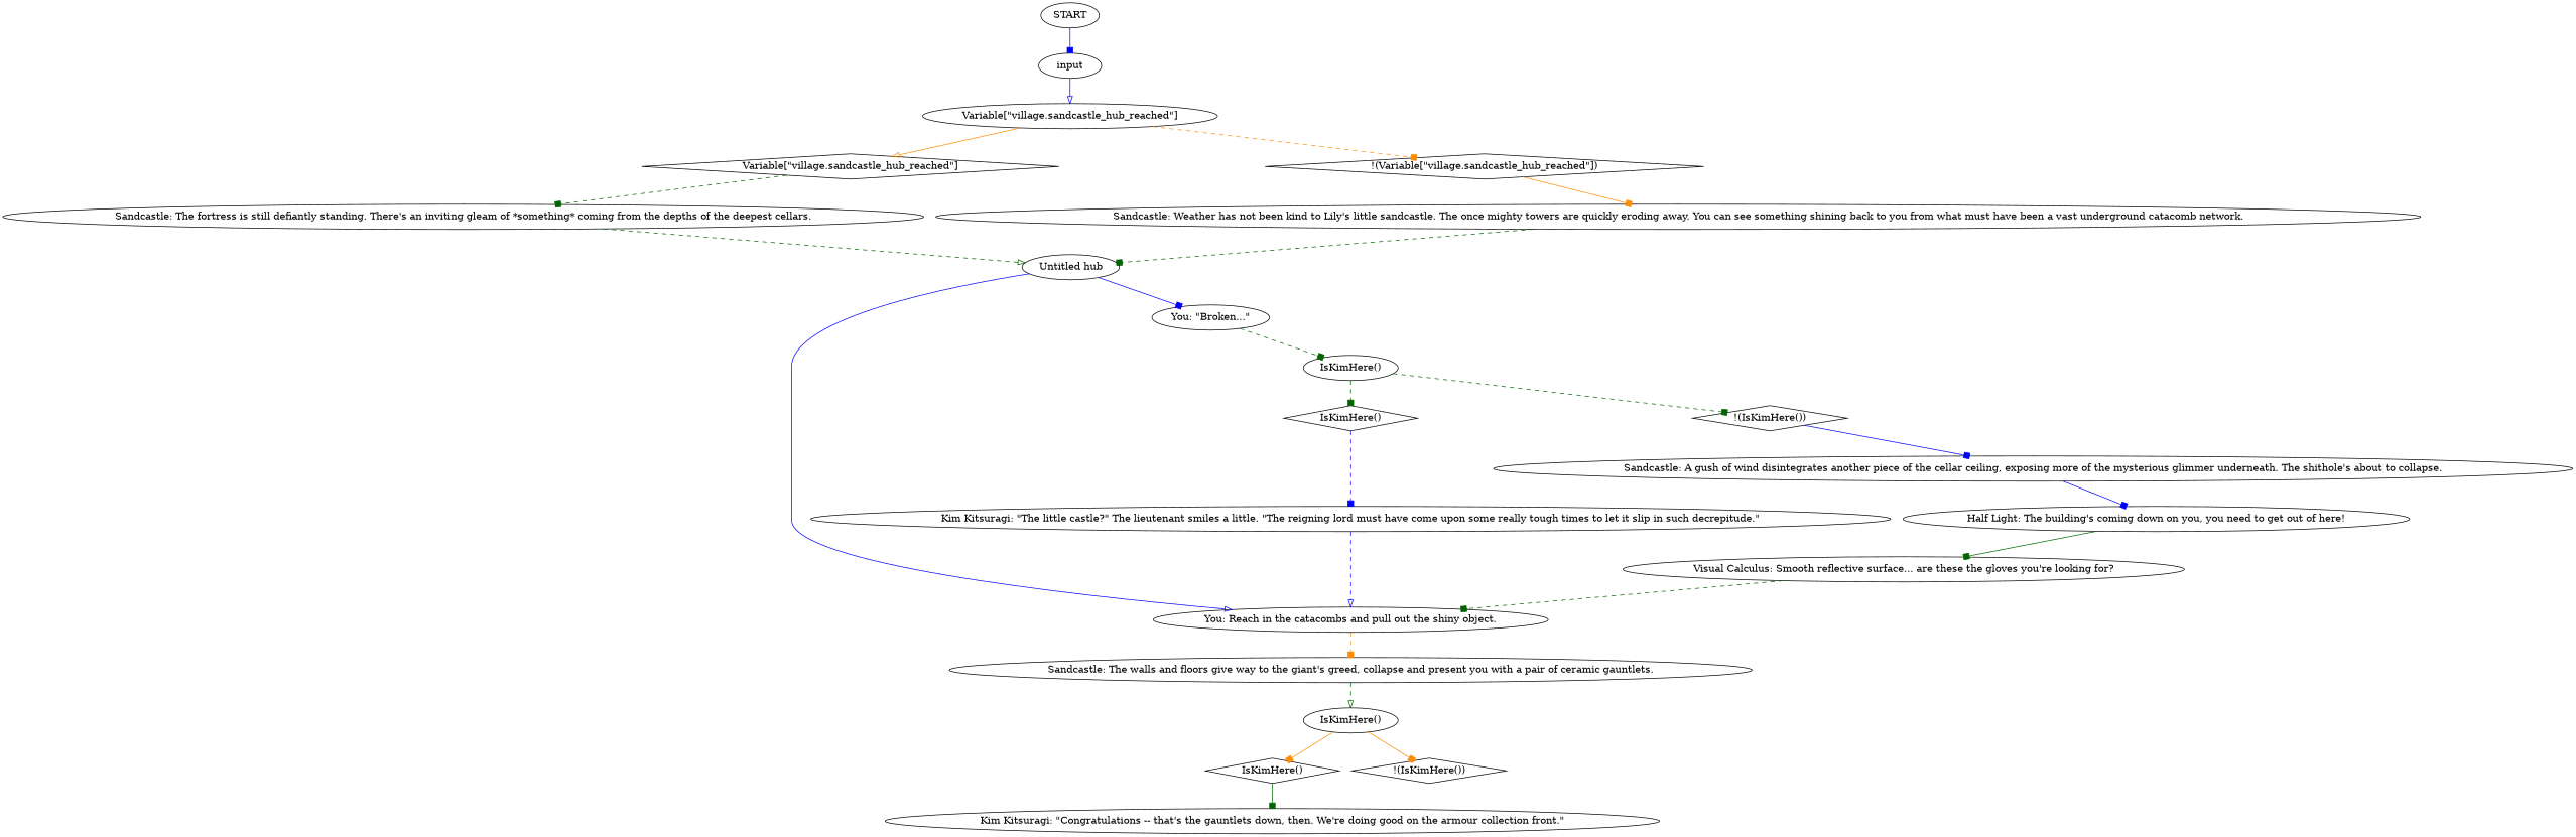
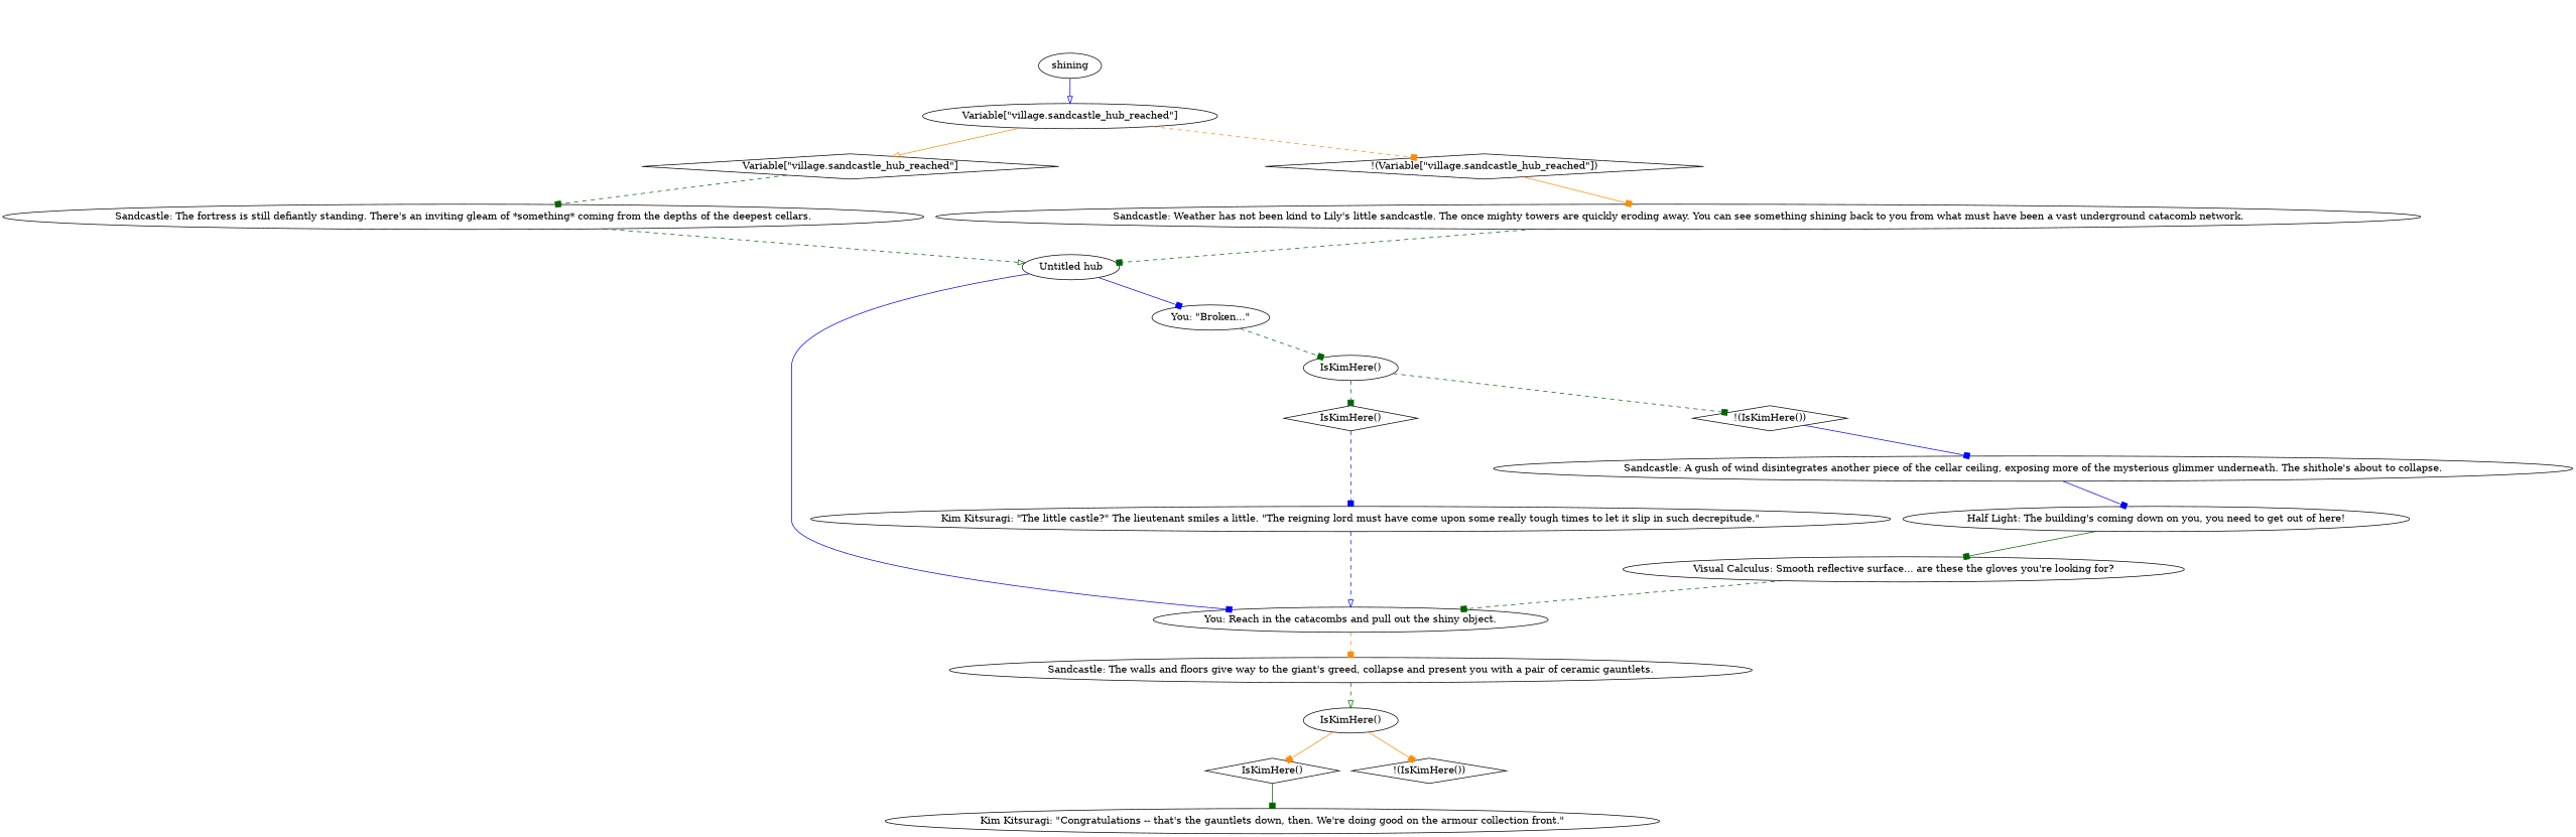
  digraph {
    edge [arrowhead=box color=darkgreen style=solid]
-   n1 [label=START]
-   n2 [label=input]
+   n2 [label=shining]
    n3 [label="Variable[\"village.sandcastle_hub_reached\"]"]
    n4 [label="Variable[\"village.sandcastle_hub_reached\"]" shape=diamond]
    n5 [label="!(Variable[\"village.sandcastle_hub_reached\"])" shape=diamond]
    n6 [label="Sandcastle: The fortress is still defiantly standing. There's an inviting gleam of *something* coming from the depths of the deepest cellars."]
    n7 [label="Sandcastle: Weather has not been kind to Lily's little sandcastle. The once mighty towers are quickly eroding away. You can see something shining back to you from what must have been a vast underground catacomb network."]
    n8 [label="Untitled hub"]
    n9 [label="You: Reach in the catacombs and pull out the shiny object."]
    n10 [label="Sandcastle: The walls and floors give way to the giant's greed, collapse and present you with a pair of ceramic gauntlets."]
    n11 [label="IsKimHere()"]
    n12 [label="IsKimHere()" shape=diamond]
    n13 [label="!(IsKimHere())" shape=diamond]
    n14 [label="Kim Kitsuragi: \"Congratulations -- that's the gauntlets down, then. We're doing good on the armour collection front.\""]
    n15 [label="Sandcastle: A gush of wind disintegrates another piece of the cellar ceiling, exposing more of the mysterious glimmer underneath. The shithole's about to collapse."]
    n16 [label="Half Light: The building's coming down on you, you need to get out of here!"]
    n17 [label="Visual Calculus: Smooth reflective surface... are these the gloves you're looking for?"]
    n18 [label="Kim Kitsuragi: \"The little castle?\" The lieutenant smiles a little. \"The reigning lord must have come upon some really tough times to let it slip in such decrepitude.\""]
    n19 [label="IsKimHere()"]
    n20 [label="IsKimHere()" shape=diamond]
    n21 [label="!(IsKimHere())" shape=diamond]
    n22 [label="You: \"Broken...\""]
-   n1 -> n2 [color=blue]
    n2 -> n3 [arrowhead=onormal color=blue]
    n3 -> n4 [arrowhead=onormal color=darkorange]
    n3 -> n5 [color=darkorange style=dashed]
    n4 -> n6 [style=dashed]
    n5 -> n7 [color=darkorange]
    n6 -> n8 [arrowhead=onormal style=dashed]
    n7 -> n8 [style=dashed]
-   n8 -> n9 [arrowhead=onormal color=blue]
+   n8 -> n9 [color=blue]
    n8 -> n22 [color=blue]
    n9 -> n10 [color=darkorange style=dashed]
    n10 -> n11 [arrowhead=onormal style=dashed]
    n11 -> n12 [color=darkorange]
    n11 -> n13 [color=darkorange]
    n12 -> n14
    n15 -> n16 [color=blue]
    n16 -> n17
    n17 -> n9 [style=dashed]
    n18 -> n9 [arrowhead=onormal color=blue style=dashed]
    n19 -> n20 [style=dashed]
    n19 -> n21 [style=dashed]
    n20 -> n18 [color=blue style=dashed]
    n21 -> n15 [color=blue]
    n22 -> n19 [style=dashed]
  }
